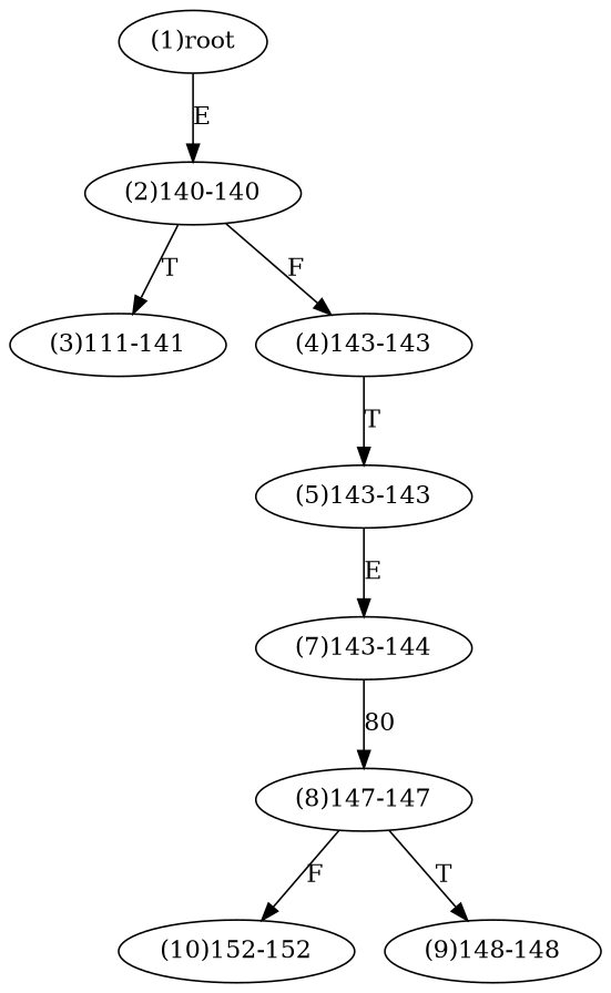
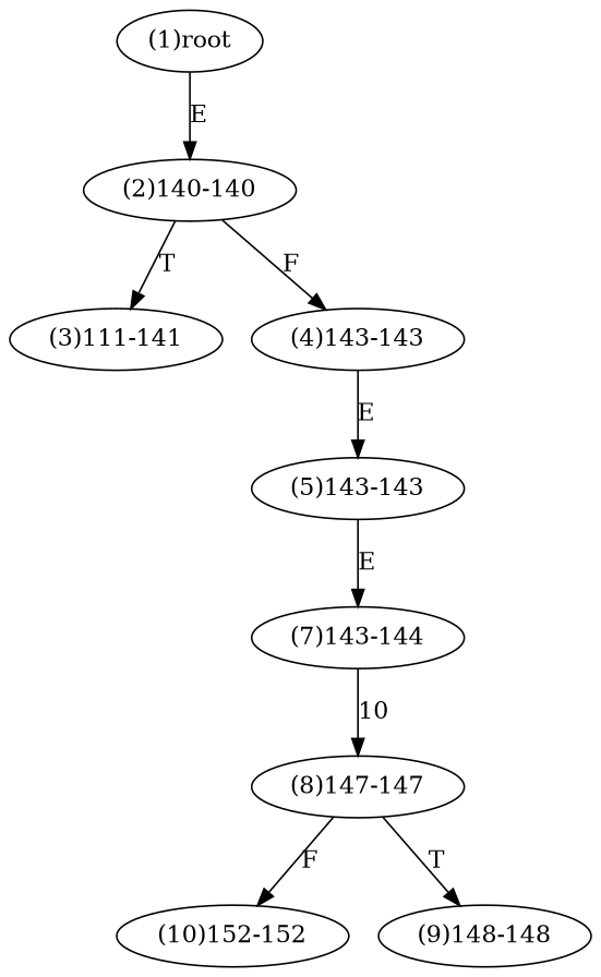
  digraph {
    n1 [label="(1)root"]
    n2 [label="(2)140-140"]
    n3 [label="(3)111-141"]
    n4 [label="(4)143-143"]
    n5 [label="(5)143-143"]
    n6 [label="(7)143-144"]
    n7 [label="(8)147-147"]
    n8 [label="(10)152-152"]
    n9 [label="(9)148-148"]
    n1 -> n2 [label=E]
    n2 -> n3 [label=T]
    n2 -> n4 [label=F]
-   n4 -> n5 [label=T]
+   n4 -> n5 [label=E]
    n5 -> n6 [label=E]
-   n6 -> n7 [label=80]
+   n6 -> n7 [label=10]
    n7 -> n8 [label=F]
    n7 -> n9 [label=T]
  }
